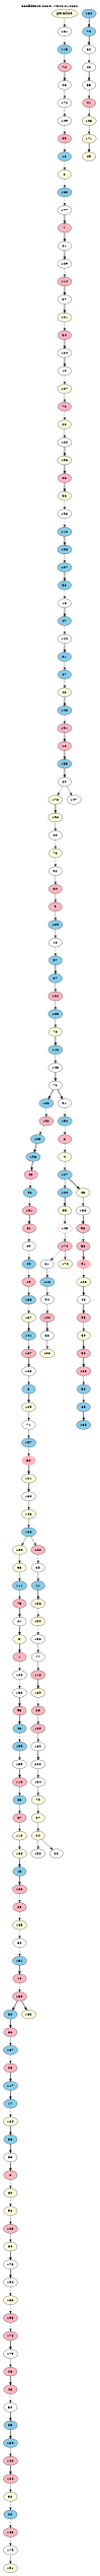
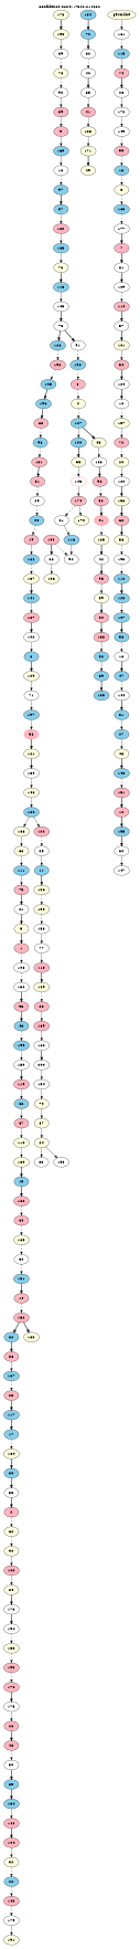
  digraph {
    label="Confidence score: -7542.014802"
    labelloc=t
    node [fillcolor=white style=filled]
    edge [style=bold]
    n1 [label=179]
    n2 [fillcolor=lightyellow label=191]
    n3 [fillcolor=lightpink label=143]
    n4 [fillcolor=skyblue label=22]
    n5 [fillcolor=lightyellow label=32]
    n6 [fillcolor=lightpink label=104]
    n7 [fillcolor=lightpink label=142]
    n8 [fillcolor=skyblue label=134]
    n9 [fillcolor=skyblue label=85]
    n10 [label=30]
    n11 [fillcolor=lightpink label=48]
    n12 [fillcolor=lightpink label=28]
    n13 [label=175]
    n14 [fillcolor=lightpink label=176]
    n15 [fillcolor=lightpink label=195]
    n16 [fillcolor=lightyellow label=133]
    n17 [label=194]
    n18 [label=173]
    n19 [fillcolor=lightyellow label=84]
    n20 [fillcolor=lightpink label=123]
    n21 [fillcolor=lightyellow label=90]
    n22 [fillcolor=lightyellow label=60]
    n23 [fillcolor=lightpink label=2]
    n24 [label=33]
    n25 [fillcolor=skyblue label=88]
    n26 [fillcolor=lightyellow label=164]
    n27 [fillcolor=skyblue label=17]
    n28 [fillcolor=skyblue label=117]
    n29 [fillcolor=lightpink label=23]
    n30 [fillcolor=skyblue label=167]
    n31 [fillcolor=lightpink label=86]
    n32 [fillcolor=skyblue label=82]
    n33 [fillcolor=lightpink label=152]
    n34 [fillcolor=lightyellow label=183]
    n35 [fillcolor=lightpink label=14]
    n36 [fillcolor=skyblue label=131]
    n37 [label=34]
    n38 [fillcolor=lightyellow label=165]
    n39 [fillcolor=lightpink label=64]
    n40 [fillcolor=lightpink label=162]
    n41 [fillcolor=skyblue label=15]
    n42 [fillcolor=lightyellow label=180]
    n43 [fillcolor=lightyellow label=110]
    n44 [fillcolor=lightpink label=67]
    n45 [fillcolor=skyblue label=68]
    n46 [fillcolor=lightpink label=119]
    n47 [label=159]
    n48 [fillcolor=skyblue label=199]
    n49 [fillcolor=skyblue label=46]
    n50 [fillcolor=lightpink label=93]
    n51 [label=132]
    n52 [label=108]
    n53 [fillcolor=lightpink label=1]
    n54 [fillcolor=lightyellow label=5]
    n55 [label=21]
    n56 [fillcolor=lightpink label=75]
    n57 [fillcolor=skyblue label=111]
    n58 [fillcolor=lightyellow label=36]
    n59 [fillcolor=lightyellow label=186]
    n60 [fillcolor=lightyellow label=24]
    n61 [label=158]
    n62 [label=83]
    n63 [fillcolor=lightyellow label=87]
    n64 [fillcolor=lightyellow label=79]
    n65 [label=154]
    n66 [label=200]
    n67 [label=160]
    n68 [fillcolor=lightpink label=169]
    n69 [fillcolor=lightpink label=25]
    n70 [fillcolor=lightyellow label=189]
    n71 [fillcolor=lightpink label=118]
    n72 [label=77]
    n73 [label=153]
    n74 [fillcolor=lightyellow label=150]
    n75 [fillcolor=lightyellow label=136]
    n76 [fillcolor=skyblue label=11]
    n77 [label=35]
    n78 [fillcolor=lightpink label=122]
    n79 [fillcolor=skyblue label=166]
    n80 [fillcolor=lightyellow label=146]
    n81 [label=130]
    n82 [fillcolor=lightyellow label=121]
    n83 [color=indianred1 fillcolor=lightpink label=58]
    n84 [fillcolor=skyblue label=197]
    n85 [label=71]
    n86 [fillcolor=lightyellow label=109]
    n87 [fillcolor=skyblue label=6]
    n88 [label=102]
    n89 [fillcolor=lightpink label=187]
    n90 [fillcolor=skyblue label=141]
    n91 [fillcolor=lightyellow label=137]
    n92 [fillcolor=skyblue label=188]
    n93 [fillcolor=lightpink label=19]
    n94 [fillcolor=skyblue label=44]
    n95 [label=29]
    n96 [fillcolor=lightpink label=51]
    n97 [fillcolor=lightpink label=181]
    n98 [fillcolor=skyblue label=96]
    n99 [fillcolor=lightpink label=63]
    n100 [fillcolor=skyblue label=196]
    n101 [fillcolor=skyblue label=105]
    n102 [fillcolor=lightpink label=192]
    n103 [fillcolor=skyblue label=128]
    n104 [fillcolor=lightyellow label=171]
    n105 [fillcolor=lightyellow label=49]
    n106 [fillcolor=lightyellow label=103]
    n107 [fillcolor=lightpink label=41]
    n108 [label=65]
    n109 [label=40]
    n110 [label=62]
    n111 [fillcolor=skyblue label=70]
    n112 [fillcolor=skyblue label=184]
    n113 [fillcolor=lightyellow label=106]
    n114 [label=38]
    n115 [fillcolor=lightpink label=140]
    n116 [label=94]
    n117 [fillcolor=skyblue label=116]
    n118 [label=61]
    n119 [fillcolor=lightpink label=174]
    n120 [fillcolor=lightyellow label=170]
    n121 [color=indianred1 label=145]
    n122 [fillcolor=lightyellow label=55]
    n123 [fillcolor=skyblue label=100]
    n124 [fillcolor=skyblue label=69]
    n125 [fillcolor=skyblue label=135]
    n126 [fillcolor=skyblue label=52]
    n127 [fillcolor=lightpink label=168]
    n128 [fillcolor=lightpink label=50]
    n129 [fillcolor=lightyellow label=59]
    n130 [fillcolor=lightpink label=95]
    n131 [label=42]
    n132 [fillcolor=lightyellow label=125]
    n133 [color=indianred1 fillcolor=lightpink label=91]
    n134 [fillcolor=lightpink label=53]
    n135 [fillcolor=lightpink label=98]
    n136 [label=138]
    n137 [fillcolor=lightyellow label=45]
    n138 [fillcolor=skyblue label=127]
    n139 [fillcolor=lightyellow label=4]
    n140 [fillcolor=lightpink label=8]
    n141 [fillcolor=skyblue label=190]
    n142 [label=91]
    n143 [label=73]
    n144 [label=145]
    n145 [fillcolor=skyblue label=113]
    n146 [fillcolor=lightyellow label=76]
    n147 [fillcolor=skyblue label=185]
    n148 [fillcolor=lightpink label=182]
    n149 [fillcolor=skyblue label=37]
    n150 [fillcolor=skyblue label=97]
    n151 [label=18]
    n152 [fillcolor=skyblue label=139]
    n153 [fillcolor=lightpink label=9]
    n154 [fillcolor=lightpink label=39]
    n155 [label=92]
    n156 [fillcolor=lightyellow label=78]
    n157 [label=89]
    n158 [fillcolor=lightyellow label=198]
    n159 [fillcolor=lightyellow label=178]
    n160 [label=80]
    n161 [label=147]
    n162 [fillcolor=skyblue label=155]
    n163 [fillcolor=lightpink label=12]
    n164 [fillcolor=lightpink label=151]
    n165 [fillcolor=skyblue label=148]
    n166 [fillcolor=lightyellow label=43]
    n167 [fillcolor=skyblue label=27]
    n168 [fillcolor=skyblue label=31]
    n169 [label=144]
    n170 [fillcolor=skyblue label=47]
    n171 [label=16]
    n172 [fillcolor=skyblue label=58]
    n173 [fillcolor=skyblue label=107]
    n174 [fillcolor=skyblue label=126]
    n175 [fillcolor=skyblue label=112]
    n176 [label=193]
    n177 [fillcolor=lightyellow label=56]
    n178 [fillcolor=lightpink label=66]
    n179 [fillcolor=lightyellow label=156]
    n180 [label=120]
    n181 [fillcolor=lightyellow label=20]
    n182 [fillcolor=lightpink label=72]
    n183 [fillcolor=lightyellow label=157]
    n184 [label=10]
    n185 [label=124]
    n186 [fillcolor=lightpink label=54]
    n187 [fillcolor=lightyellow label=101]
    n188 [label=57]
    n189 [fillcolor=lightpink label=114]
    n190 [label=129]
    n191 [label=81]
    n192 [fillcolor=lightpink label=7]
    n193 [label=177]
    n194 [fillcolor=skyblue label=163]
    n195 [fillcolor=lightyellow label=3]
    n196 [fillcolor=skyblue label=13]
    n197 [fillcolor=lightpink label=99]
    n198 [label=149]
    n199 [label=172]
    n200 [label=26]
    n201 [fillcolor=lightpink label=74]
    n202 [fillcolor=skyblue label=115]
    n203 [label=161]
    n204 [fillcolor=lightyellow label=germline]
    n1 -> n2 [style=solid]
    n3 -> n1 [style=dashed]
    n4 -> n3 [style=dashed]
    n5 -> n4 [style=dashed]
    n6 -> n5 [style=solid]
    n7 -> n6
    n8 -> n7 [style=solid]
    n9 -> n8
    n10 -> n9
    n11 -> n10 [style=dashed]
    n12 -> n11
    n13 -> n12 [style=solid]
    n14 -> n13
    n15 -> n14 [style=dashed]
    n16 -> n15 [style=dashed]
    n17 -> n16 [style=dashed]
    n18 -> n17
    n19 -> n18
    n20 -> n19 [style=solid]
    n21 -> n20 [style=solid]
    n22 -> n21 [style=dashed]
    n23 -> n22 [style=dashed]
    n24 -> n23
    n25 -> n24
    n26 -> n25
    n27 -> n26 [style=dashed]
    n28 -> n27
    n29 -> n28
    n30 -> n29 [style=dashed]
    n31 -> n30 [style=solid]
    n32 -> n31
    n33 -> n32
    n33 -> n34
    n35 -> n33 [style=dashed]
    n36 -> n35
    n37 -> n36 [style=dashed]
    n38 -> n37 [style=dashed]
    n39 -> n38 [style=dashed]
    n40 -> n39 [style=dashed]
    n41 -> n40
    n42 -> n41
    n43 -> n42 [style=solid]
    n44 -> n43 [style=solid]
    n45 -> n44 [style=solid]
    n46 -> n45 [style=solid]
    n47 -> n46
    n48 -> n47 [style=solid]
    n49 -> n48 [style=dashed]
    n50 -> n49
    n51 -> n50
    n52 -> n51 [style=dashed]
    n53 -> n52 [style=dashed]
    n54 -> n53
    n55 -> n54
    n56 -> n55
    n57 -> n56 [style=solid]
    n58 -> n57 [style=solid]
    n59 -> n58 [style=solid]
    n60 -> n61 [style=solid]
    n60 -> n62 [style=solid]
    n63 -> n60 [style=solid]
    n64 -> n63 [style=solid]
    n65 -> n64 [style=solid]
    n66 -> n65 [style=solid]
    n67 -> n66
    n68 -> n67 [style=solid]
    n69 -> n68 [style=solid]
    n70 -> n69 [style=dashed]
    n71 -> n70
    n72 -> n71 [style=solid]
    n73 -> n72 [style=solid]
    n74 -> n73 [style=dashed]
    n75 -> n74 [style=dashed]
    n76 -> n75
    n77 -> n76 [style=solid]
    n78 -> n77 [style=dashed]
    n79 -> n59 [style=solid]
    n79 -> n78 [style=solid]
    n80 -> n79 [style=solid]
    n81 -> n80 [style=solid]
    n82 -> n81
    n83 -> n82
    n84 -> n83 [style=solid]
    n85 -> n84 [style=solid]
    n86 -> n85 [style=solid]
    n87 -> n86
    n88 -> n87 [style=solid]
    n89 -> n88
    n90 -> n89 [style=solid]
    n91 -> n90
    n92 -> n91 [style=dashed]
    n93 -> n92 [style=solid]
    n94 -> n93 [style=dashed]
    n95 -> n94 [style=dashed]
    n96 -> n95 [style=dashed]
    n97 -> n96
    n98 -> n97 [style=dashed]
    n99 -> n98 [style=dashed]
    n100 -> n99
    n101 -> n100
    n102 -> n101 [style=dashed]
    n103 -> n102 [style=dashed]
    n104 -> n105
    n106 -> n104 [style=solid]
    n107 -> n106 [style=solid]
    n108 -> n107 [style=solid]
    n109 -> n108
    n110 -> n109 [style=dashed]
    n111 -> n110
    n112 -> n111
    n114 -> n113 [style=solid]
    n115 -> n114
-   n116 -> n115 [style=dashed]
+   n115 -> n116 [style=dashed]
    n117 -> n116 [style=solid]
    n118 -> n117 [style=solid]
    n119 -> n118 [style=dashed]
    n119 -> n120 [style=solid]
    n121 -> n119 [style=solid]
    n122 -> n121 [style=solid]
    n123 -> n122
    n124 -> n125
    n126 -> n124 [style=solid]
    n127 -> n126 [style=solid]
    n128 -> n127
    n129 -> n128
    n130 -> n129 [style=solid]
    n131 -> n130
    n132 -> n131
    n133 -> n132 [style=dashed]
    n134 -> n133
    n135 -> n134 [style=dashed]
    n136 -> n135
    n137 -> n136 [style=solid]
    n138 -> n123 [style=solid]
    n138 -> n137
    n139 -> n138 [style=dashed]
    n140 -> n139 [style=dashed]
    n141 -> n140 [style=dashed]
    n142 -> n141 [style=dashed]
    n143 -> n103
    n143 -> n142
    n144 -> n143
    n145 -> n144 [style=solid]
    n146 -> n145
    n147 -> n146 [style=solid]
    n148 -> n147 [style=solid]
    n149 -> n148 [style=solid]
    n150 -> n149
    n151 -> n150 [style=dashed]
    n152 -> n151 [style=solid]
    n153 -> n152 [style=solid]
    n154 -> n153 [style=solid]
    n155 -> n154 [style=solid]
    n156 -> n155 [style=dashed]
    n157 -> n156 [style=dashed]
    n158 -> n157 [style=solid]
    n159 -> n158
-   n160 -> n159 [style=dashed]
    n160 -> n161 [style=solid]
    n162 -> n160
    n163 -> n162
    n164 -> n163
    n165 -> n164 [style=dashed]
    n166 -> n165
    n167 -> n166 [style=solid]
    n168 -> n167 [style=solid]
    n169 -> n168
    n170 -> n169 [style=dashed]
    n171 -> n170
    n172 -> n171 [style=dashed]
    n173 -> n172
    n174 -> n173 [style=solid]
    n175 -> n174
    n176 -> n175 [style=dashed]
    n177 -> n176 [style=dashed]
    n178 -> n177
    n179 -> n178
    n180 -> n179
    n181 -> n180 [style=solid]
    n182 -> n181 [style=dashed]
    n183 -> n182 [style=solid]
    n184 -> n183 [style=dashed]
    n185 -> n184
    n186 -> n185
    n187 -> n186 [style=solid]
    n188 -> n187
    n189 -> n188
    n190 -> n189 [style=dashed]
    n191 -> n190
    n192 -> n191
    n193 -> n192
    n194 -> n193 [style=dashed]
    n195 -> n194 [style=dashed]
    n196 -> n195 [style=dashed]
    n197 -> n196 [style=dashed]
    n198 -> n197 [style=dashed]
    n199 -> n198 [style=solid]
    n200 -> n199 [style=solid]
    n201 -> n200
    n202 -> n201 [style=solid]
    n203 -> n202 [style=dashed]
    n204 -> n203 [style=solid]
  }
